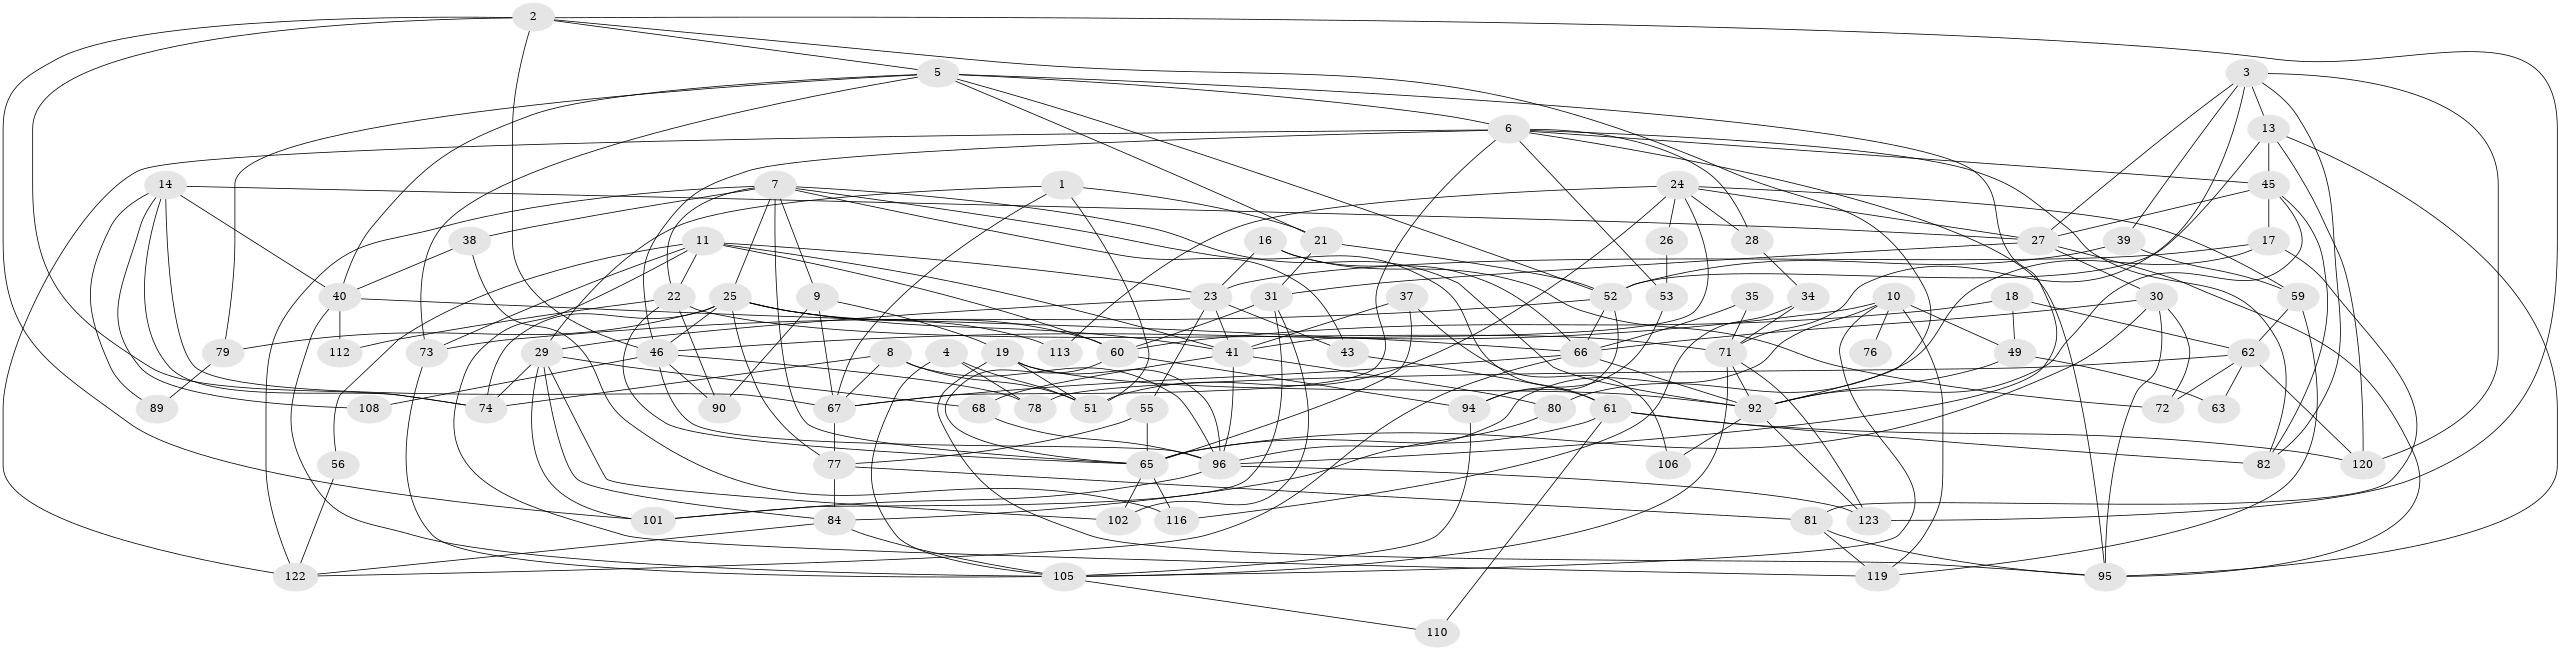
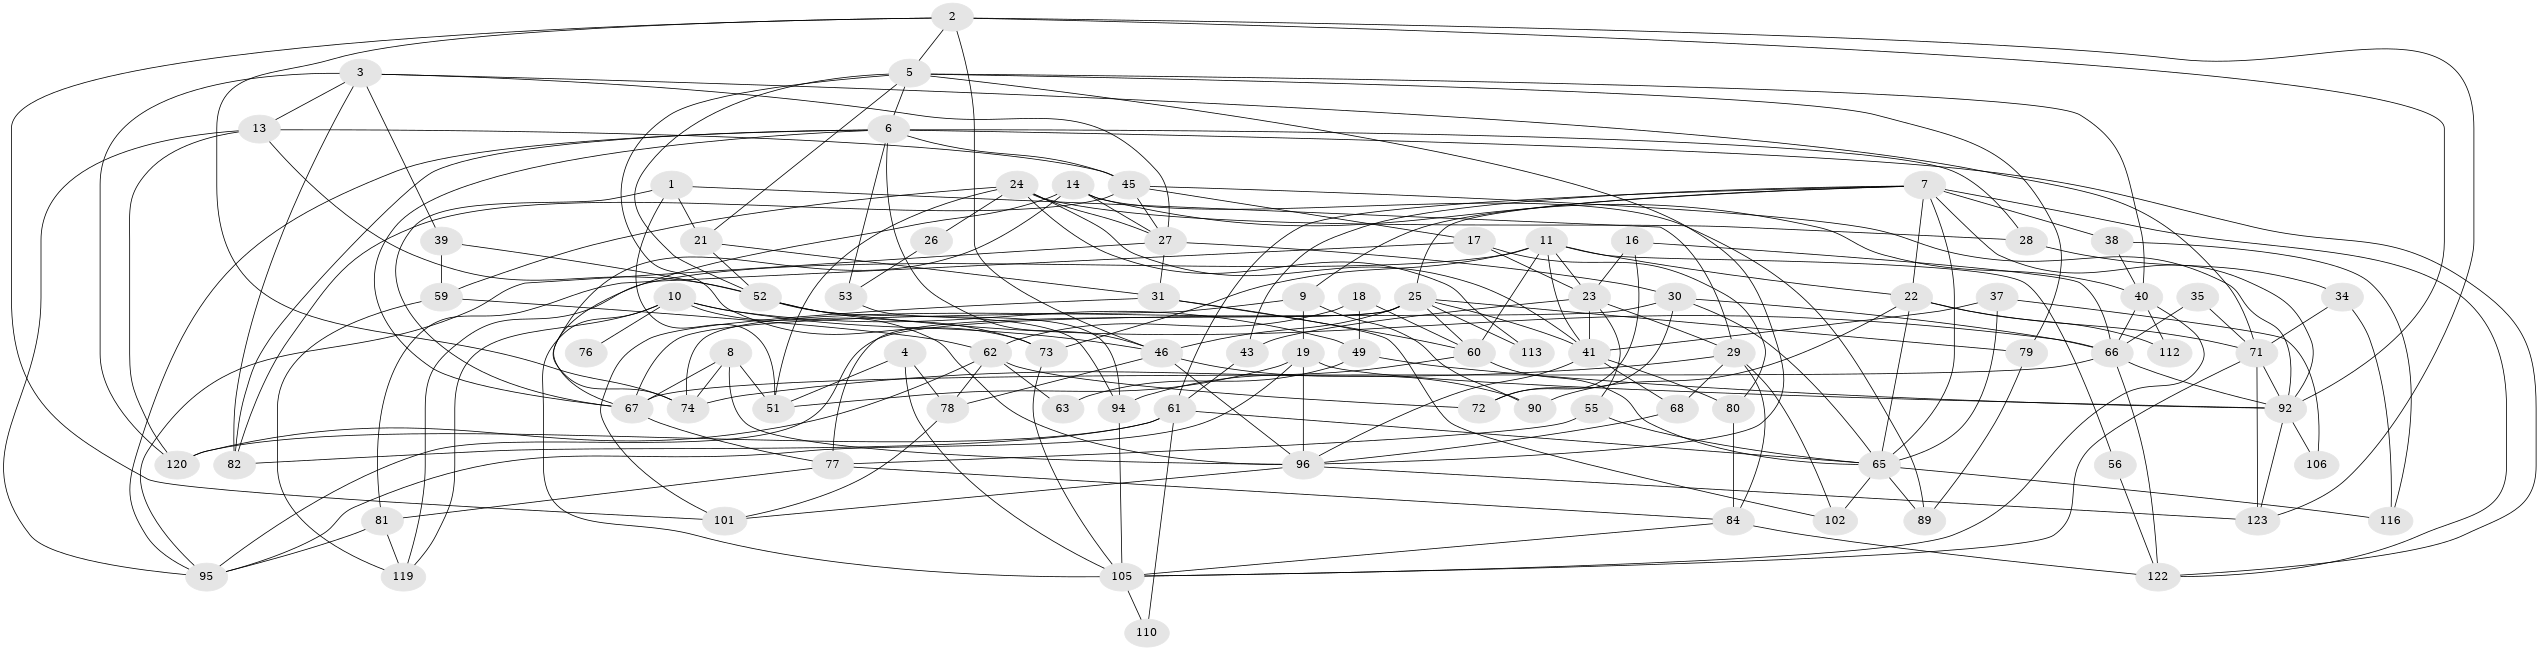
  graph {
    fontname="DejaVu Serif"
    node [color=gray90 fontname="DejaVu Serif" style=filled]
    edge [fontname="DejaVu Serif"]
    1 [super="+12"]
    21
    29 [super="+47"]
    51
    67 [super="+75"]
    31 [super="+32"]
    52 [super="+85"]
    74
    68
    84
    102
    77
    2 [super="+42"]
    5 [super="+125"]
    46 [super="+54"]
    92 [super="+97"]
    101
    123
    6 [super="+70"]
    40 [super="+100"]
    73 [super="+114"]
    79
    96 [super="+103"]
    78 [super="+118"]
    90
-   108
    106
    3 [super="+48"]
    13 [super="+36"]
    27 [super="+83"]
    39
    71 [super="+88"]
    82
    120
    n35 [label=45 super="+44"]
    95 [super="+109"]
    30 [super="+64"]
    59
    105 [super="+111"]
    4 [super="+104"]
    60 [super="+87"]
    110
    28
    53
    122
    66 [super="+98"]
    112
    94
    89
    17 [super="+58"]
    34
    7 [super="+20"]
    9
    22 [super="+57"]
    25 [super="+50"]
    43
    61 [super="+93"]
    65 [super="+124"]
    38
    19 [super="+121"]
    41 [super="+69"]
    113
    n63 [label=116]
    8 [super="+33"]
    10 [super="+45"]
    49
    76
    119
    63
    11 [super="+107"]
    23 [super="+116"]
    56
    55
    80
    14 [super="+99"]
    81
    16
    72
    18
    62 [super="+86"]
    24 [super="+91"]
    26
    35
    37
    1 -- 21
    1 -- 29
    1 -- 51
    1 -- 67
    21 -- 31
    21 -- 52
    29 -- 74
    29 -- 68
    29 -- 84
    29 -- 102
    67 -- 77
    31 -- 102
    31 -- 101
    31 -- 60
    52 -- 73
    52 -- 66
    52 -- 94
    68 -- 96
    84 -- 105
    84 -- 122
    77 -- 84
    77 -- 81
    2 -- 74
    2 -- 5
    2 -- 46
    2 -- 92
    2 -- 101
    2 -- 123
    5 -- 21
    5 -- 52
    5 -- 6
    5 -- 40
    5 -- 73
    5 -- 79
    5 -- 96
    46 -- 96
    46 -- 78
    46 -- 90
-   46 -- 108
    92 -- 123
    92 -- 106
    6 -- 67
    6 -- 46
    6 -- 82
    6 -- n35
    6 -- 95
    6 -- 28
    6 -- 53
    6 -- 122
    40 -- 105
    40 -- 66
    40 -- 112
    73 -- 105
    79 -- 89
    96 -- 101
    96 -- 123
-   29 -- 101
+   78 -- 101
    3 -- 13
    3 -- 27
    3 -- 39
    3 -- 71
    3 -- 82
    3 -- 120
    13 -- 52
    13 -- 120
    13 -- n35
    13 -- 95
    27 -- 31
    27 -- 95
    27 -- 30
    39 -- 52
    39 -- 59
    71 -- 92
    71 -- 123
    71 -- 105
    n35 -- 92
    n35 -- 27
    n35 -- 82
    n35 -- 17
    30 -- 95
    30 -- 66
    30 -- 65
    30 -- 72
    59 -- 119
    59 -- 62
    105 -- 110
    4 -- 51 [weight=2]
    4 -- 78
    4 -- 105
    60 -- 94
    60 -- 65
    28 -- 34
    53 -- 94
    66 -- 67
    66 -- 92
    66 -- 122
    94 -- 105
    17 -- 23
    17 -- 80
    17 -- 81
    34 -- 71
    34 -- n63
    7 -- 92
    7 -- 122
    7 -- 9
    7 -- 22
    7 -- 25
    7 -- 43
    7 -- 61
    7 -- 65
    7 -- 38
    9 -- 67
    9 -- 90
    9 -- 19
    22 -- 90
    22 -- 71 [weight=2]
    22 -- 112
    22 -- 65
    25 -- 74 [weight=2]
    25 -- 77
    25 -- 46
    25 -- 79
    25 -- 60
    25 -- 41
    25 -- 113
    43 -- 61
    61 -- 82
    61 -- 120
    61 -- 110
    61 -- 65
    65 -- 102
+   65 -- 89
    65 -- n63
    38 -- 40
    38 -- n63
    19 -- 51
    19 -- 92
    19 -- 96
    19 -- 95
    41 -- 68
    41 -- 96
    41 -- 80
    8 -- 51
    8 -- 67
    8 -- 74
    8 -- 96
    10 -- 46
    10 -- 96
    10 -- 105
    10 -- 49
    10 -- 76
    10 -- 119
    49 -- 92
    49 -- 63
    11 -- 73
    11 -- 60
    11 -- 22
    11 -- 41
    11 -- 119
    11 -- 23
    11 -- 56
    23 -- 29 [weight=2]
    23 -- 43
    23 -- 41
    23 -- 55
    56 -- 122
    55 -- 77
    55 -- 65
    80 -- 84
    14 -- 67
    14 -- 74
    14 -- 40
-   14 -- 108
    14 -- 27
    14 -- 89
    81 -- 95
    81 -- 119
    16 -- 66
    16 -- 23
    16 -- 72
    18 -- 60
    18 -- 49
    18 -- 62
    62 -- 78
    62 -- 120
    62 -- 63 [weight=2]
    62 -- 72
    24 -- 51
    24 -- 27
    24 -- 59
    24 -- 28
    24 -- 41
    24 -- 113
    24 -- 26 [weight=2]
    26 -- 53
    35 -- 71
    35 -- 66
    37 -- 106
    37 -- 65
    37 -- 41
  }
